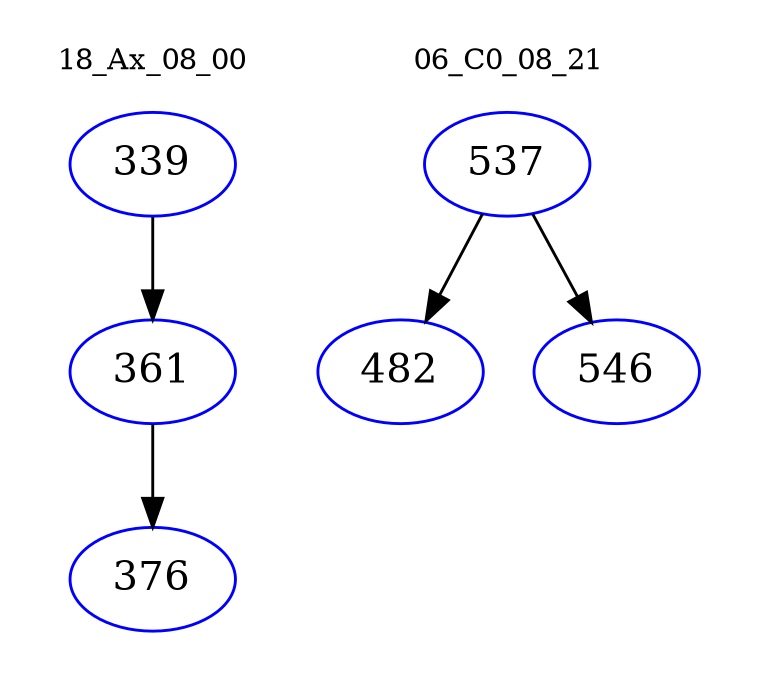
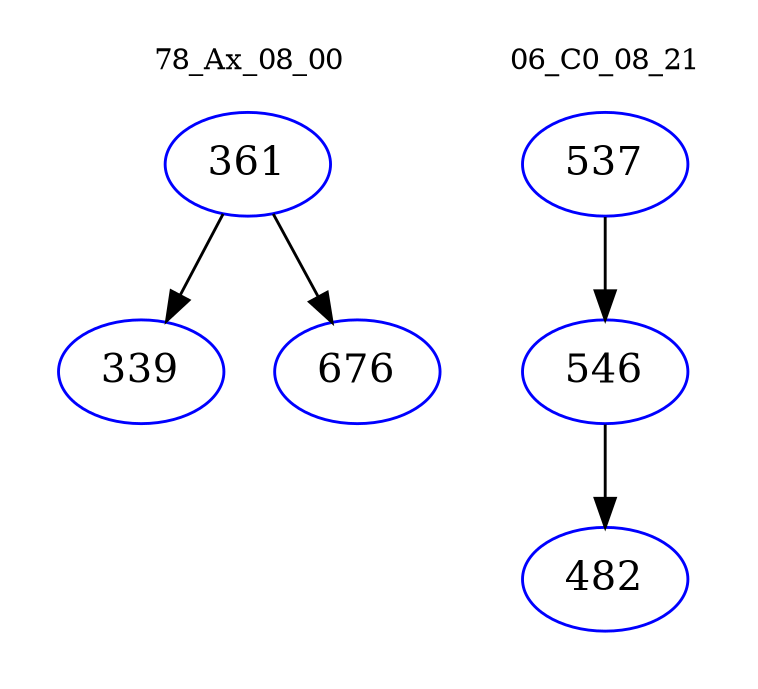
  digraph {
    node [color=blue]
    edge [color=black]
    n1 [label=361]
    n2 [label=339]
-   n3 [label=376]
+   n3 [label=676]
    n4 [label=537]
    n5 [label=482]
    n6 [label=546]
    subgraph cluster_1 {
      color=white
      fontsize=10
-     label="18_Ax_08_00"
+     label="78_Ax_08_00"
      n1
      n2
      n3
    }
    subgraph cluster_2 {
      color=white
      fontsize=10
      label="06_C0_08_21"
      n4
      n5
      n6
    }
-   n2 -> n1
+   n1 -> n2
    n1 -> n3
-   n4 -> n5
+   n6 -> n5
    n4 -> n6
  }
